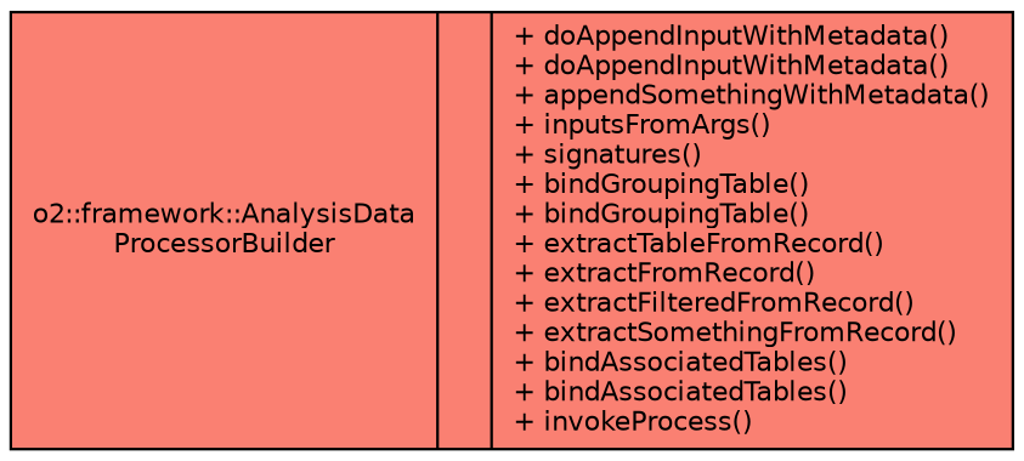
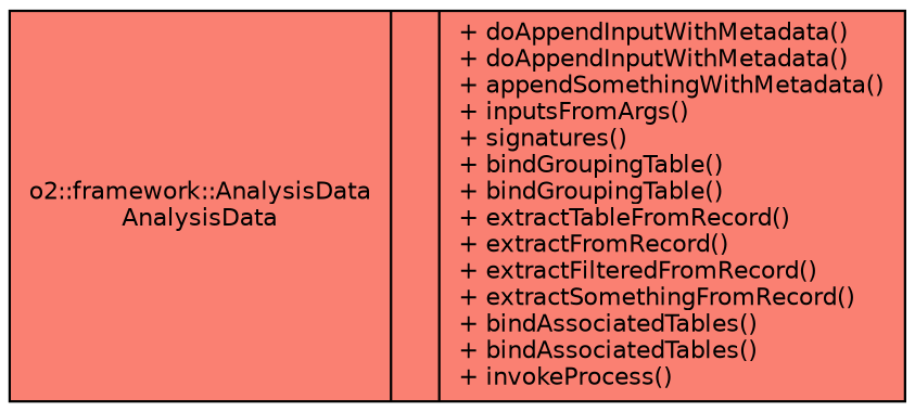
  digraph {
    rankdir=LR
-   n1 [color=black fillcolor=salmon fontcolor=black fontname=Helvetica fontsize=10 height=0.2 label="{o2::framework::AnalysisData\lProcessorBuilder\n||+ doAppendInputWithMetadata()\l+ doAppendInputWithMetadata()\l+ appendSomethingWithMetadata()\l+ inputsFromArgs()\l+ signatures()\l+ bindGroupingTable()\l+ bindGroupingTable()\l+ extractTableFromRecord()\l+ extractFromRecord()\l+ extractFilteredFromRecord()\l+ extractSomethingFromRecord()\l+ bindAssociatedTables()\l+ bindAssociatedTables()\l+ invokeProcess()\l}" shape=record style=filled width=0.4]
+   n1 [color=black fillcolor=salmon fontcolor=black fontname=Helvetica fontsize=10 height=0.2 label="{o2::framework::AnalysisData\lAnalysisData\n||+ doAppendInputWithMetadata()\l+ doAppendInputWithMetadata()\l+ appendSomethingWithMetadata()\l+ inputsFromArgs()\l+ signatures()\l+ bindGroupingTable()\l+ bindGroupingTable()\l+ extractTableFromRecord()\l+ extractFromRecord()\l+ extractFilteredFromRecord()\l+ extractSomethingFromRecord()\l+ bindAssociatedTables()\l+ bindAssociatedTables()\l+ invokeProcess()\l}" shape=record style=filled width=0.4]
  }
